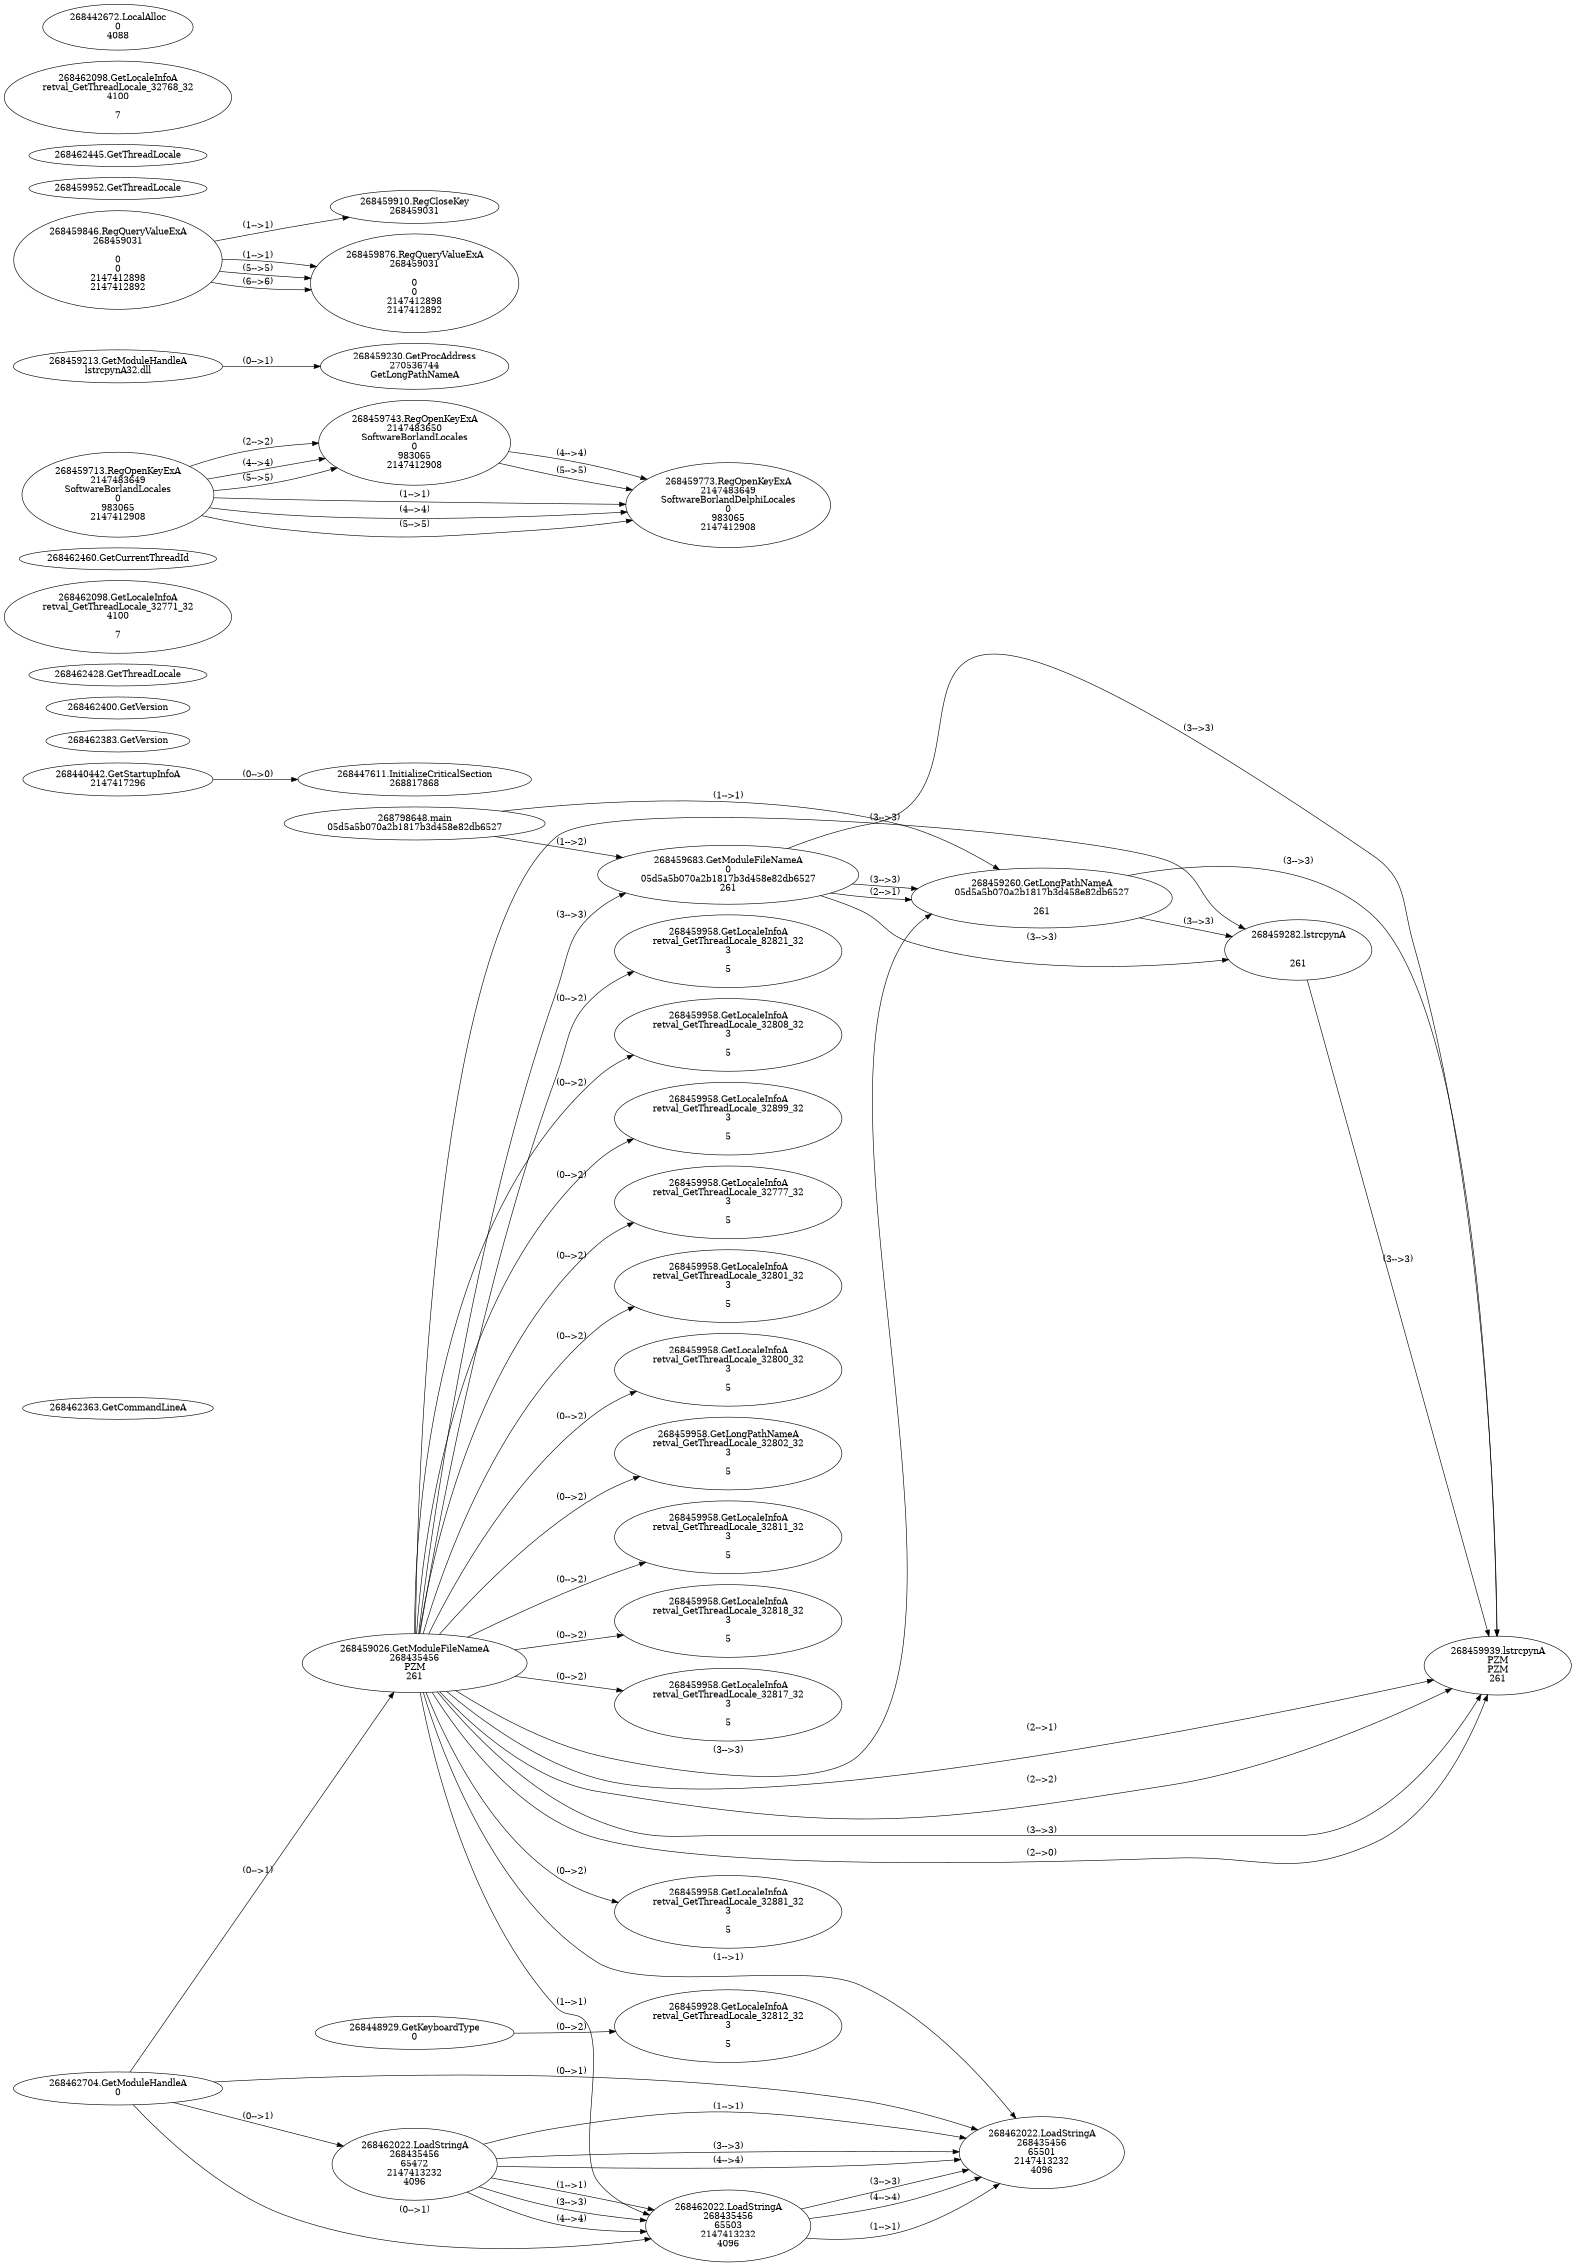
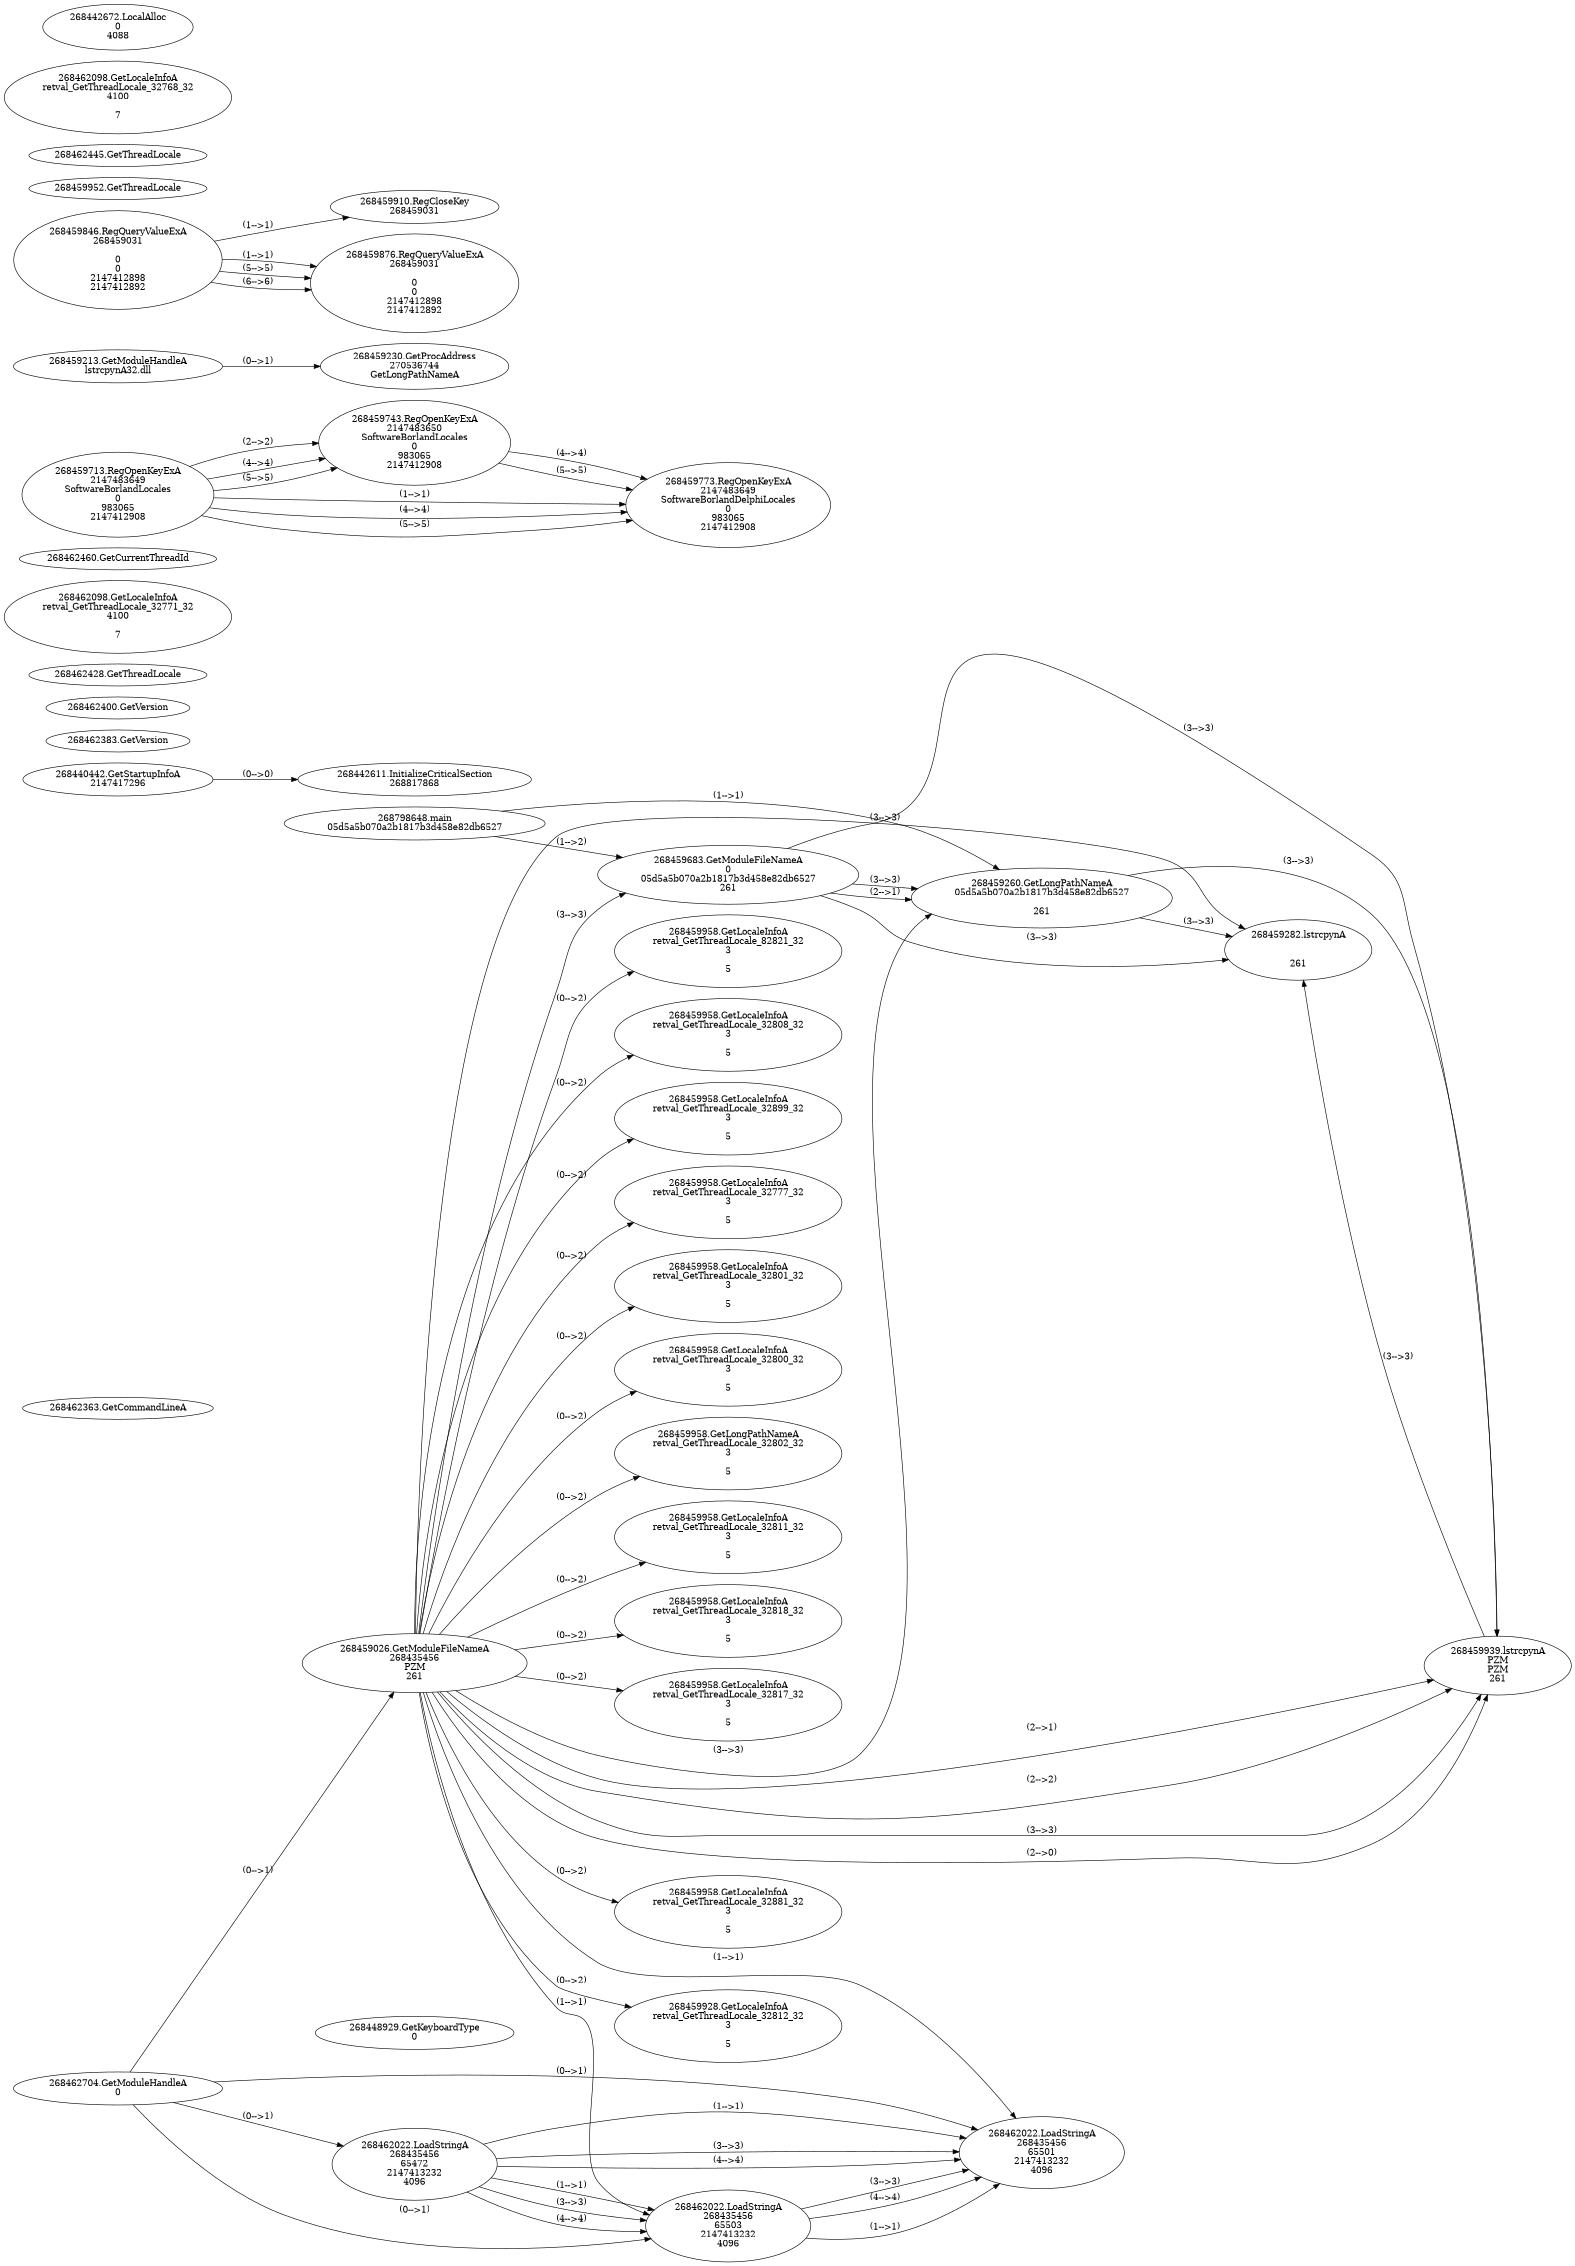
  digraph {
    rankdir=LR
    n1 [label="268798648.main\n05d5a5b070a2b1817b3d458e82db6527"]
    n2 [label="268459683.GetModuleFileNameA\n0\n05d5a5b070a2b1817b3d458e82db6527\n261"]
    n3 [label="268459260.GetLongPathNameA\n05d5a5b070a2b1817b3d458e82db6527\n\n261"]
    n4 [label="268459282.lstrcpynA\n\n\n261"]
    n5 [label="268459939.lstrcpynA\nPZM\nPZM\n261"]
    n6 [label="268462704.GetModuleHandleA\n0"]
    n7 [label="268459026.GetModuleFileNameA\n268435456\nPZM\n261"]
    n8 [label="268462022.LoadStringA\n268435456\n65472\n2147413232\n4096"]
    n9 [label="268462022.LoadStringA\n268435456\n65503\n2147413232\n4096"]
    n10 [label="268462022.LoadStringA\n268435456\n65501\n2147413232\n4096"]
    n11 [label="268459958.GetLocaleInfoA\nretval_GetThreadLocale_32881_32\n3\n\n5"]
    n12 [label="268459958.GetLocaleInfoA\nretval_GetThreadLocale_82821_32\n3\n\n5"]
    n13 [label="268459958.GetLocaleInfoA\nretval_GetThreadLocale_32808_32\n3\n\n5"]
    n14 [label="268459958.GetLocaleInfoA\nretval_GetThreadLocale_32899_32\n3\n\n5"]
    n15 [label="268459958.GetLocaleInfoA\nretval_GetThreadLocale_32777_32\n3\n\n5"]
    n16 [label="268459958.GetLocaleInfoA\nretval_GetThreadLocale_32801_32\n3\n\n5"]
    n17 [label="268459958.GetLocaleInfoA\nretval_GetThreadLocale_32800_32\n3\n\n5"]
    n18 [label="268459958.GetLongPathNameA\nretval_GetThreadLocale_32802_32\n3\n\n5"]
    n19 [label="268459958.GetLocaleInfoA\nretval_GetThreadLocale_32811_32\n3\n\n5"]
    n20 [label="268459928.GetLocaleInfoA\nretval_GetThreadLocale_32812_32\n3\n\n5"]
    n21 [label="268459958.GetLocaleInfoA\nretval_GetThreadLocale_32818_32\n3\n\n5"]
    n22 [label="268459958.GetLocaleInfoA\nretval_GetThreadLocale_32817_32\n3\n\n5"]
    n23 [label="268448929.GetKeyboardType\n0"]
    n24 [label="268462363.GetCommandLineA\n"]
    n25 [label="268440442.GetStartupInfoA\n2147417296"]
-   n26 [label="268447611.InitializeCriticalSection\n268817868"]
+   n26 [label="268442611.InitializeCriticalSection\n268817868"]
    n27 [label="268462383.GetVersion\n"]
    n28 [label="268462400.GetVersion\n"]
    n29 [label="268462428.GetThreadLocale\n"]
    n30 [label="268462098.GetLocaleInfoA\nretval_GetThreadLocale_32771_32\n4100\n\n7"]
    n31 [label="268462460.GetCurrentThreadId\n"]
    n32 [label="268459713.RegOpenKeyExA\n2147483649\nSoftware\Borland\Locales\n0\n983065\n2147412908"]
    n33 [label="268459743.RegOpenKeyExA\n2147483650\nSoftware\Borland\Locales\n0\n983065\n2147412908"]
    n34 [label="268459773.RegOpenKeyExA\n2147483649\nSoftware\Borland\Delphi\Locales\n0\n983065\n2147412908"]
    n35 [label="268459213.GetModuleHandleA\nlstrcpynA32.dll"]
    n36 [label="268459230.GetProcAddress\n270536744\nGetLongPathNameA"]
    n37 [label="268459846.RegQueryValueExA\n268459031\n\n0\n0\n2147412898\n2147412892"]
    n38 [label="268459910.RegCloseKey\n268459031"]
    n39 [label="268459876.RegQueryValueExA\n268459031\n\n0\n0\n2147412898\n2147412892"]
    n40 [label="268459952.GetThreadLocale\n"]
    n41 [label="268462445.GetThreadLocale\n"]
    n42 [label="268462098.GetLocaleInfoA\nretval_GetThreadLocale_32768_32\n4100\n\n7"]
    n43 [label="268442672.LocalAlloc\n0\n4088"]
    n1 -> n2 [label="(1-->2)"]
    n1 -> n3 [label="(1-->1)"]
    n2 -> n3 [label="(2-->1)"]
    n2 -> n3 [label="(3-->3)"]
    n2 -> n4 [label="(3-->3)"]
    n2 -> n5 [label="(3-->3)"]
    n3 -> n4 [label="(3-->3)"]
    n3 -> n5 [label="(3-->3)"]
-   n4 -> n5 [label="(3-->3)"]
+   n5 -> n4 [label="(3-->3)"]
    n6 -> n7 [label="(0-->1)"]
    n6 -> n8 [label="(0-->1)"]
    n6 -> n9 [label="(0-->1)"]
    n6 -> n10 [label="(0-->1)"]
    n7 -> n2 [label="(3-->3)"]
    n7 -> n3 [label="(3-->3)"]
    n7 -> n4 [label="(3-->3)"]
    n7 -> n5 [label="(2-->1)"]
    n7 -> n5 [label="(2-->2)"]
    n7 -> n5 [label="(3-->3)"]
    n7 -> n5 [label="(2-->0)"]
    n7 -> n9 [label="(1-->1)"]
    n7 -> n10 [label="(1-->1)"]
    n7 -> n11 [label="(0-->2)"]
    n7 -> n12 [label="(0-->2)"]
    n7 -> n13 [label="(0-->2)"]
    n7 -> n14 [label="(0-->2)"]
    n7 -> n15 [label="(0-->2)"]
    n7 -> n16 [label="(0-->2)"]
    n7 -> n17 [label="(0-->2)"]
    n7 -> n18 [label="(0-->2)"]
    n7 -> n19 [label="(0-->2)"]
-   n23 -> n20 [label="(0-->2)"]
+   n7 -> n20 [label="(0-->2)"]
    n7 -> n21 [label="(0-->2)"]
    n7 -> n22 [label="(0-->2)"]
    n8 -> n9 [label="(1-->1)"]
    n8 -> n9 [label="(3-->3)"]
    n8 -> n9 [label="(4-->4)"]
    n8 -> n10 [label="(1-->1)"]
    n8 -> n10 [label="(3-->3)"]
    n8 -> n10 [label="(4-->4)"]
    n9 -> n10 [label="(1-->1)"]
    n9 -> n10 [label="(3-->3)"]
    n9 -> n10 [label="(4-->4)"]
    n25 -> n26 [label="(0-->0)"]
    n32 -> n33 [label="(2-->2)"]
    n32 -> n33 [label="(4-->4)"]
    n32 -> n33 [label="(5-->5)"]
    n32 -> n34 [label="(1-->1)"]
    n32 -> n34 [label="(4-->4)"]
    n32 -> n34 [label="(5-->5)"]
    n33 -> n34 [label="(4-->4)"]
    n33 -> n34 [label="(5-->5)"]
    n35 -> n36 [label="(0-->1)"]
    n37 -> n38 [label="(1-->1)"]
    n37 -> n39 [label="(1-->1)"]
    n37 -> n39 [label="(5-->5)"]
    n37 -> n39 [label="(6-->6)"]
  }
